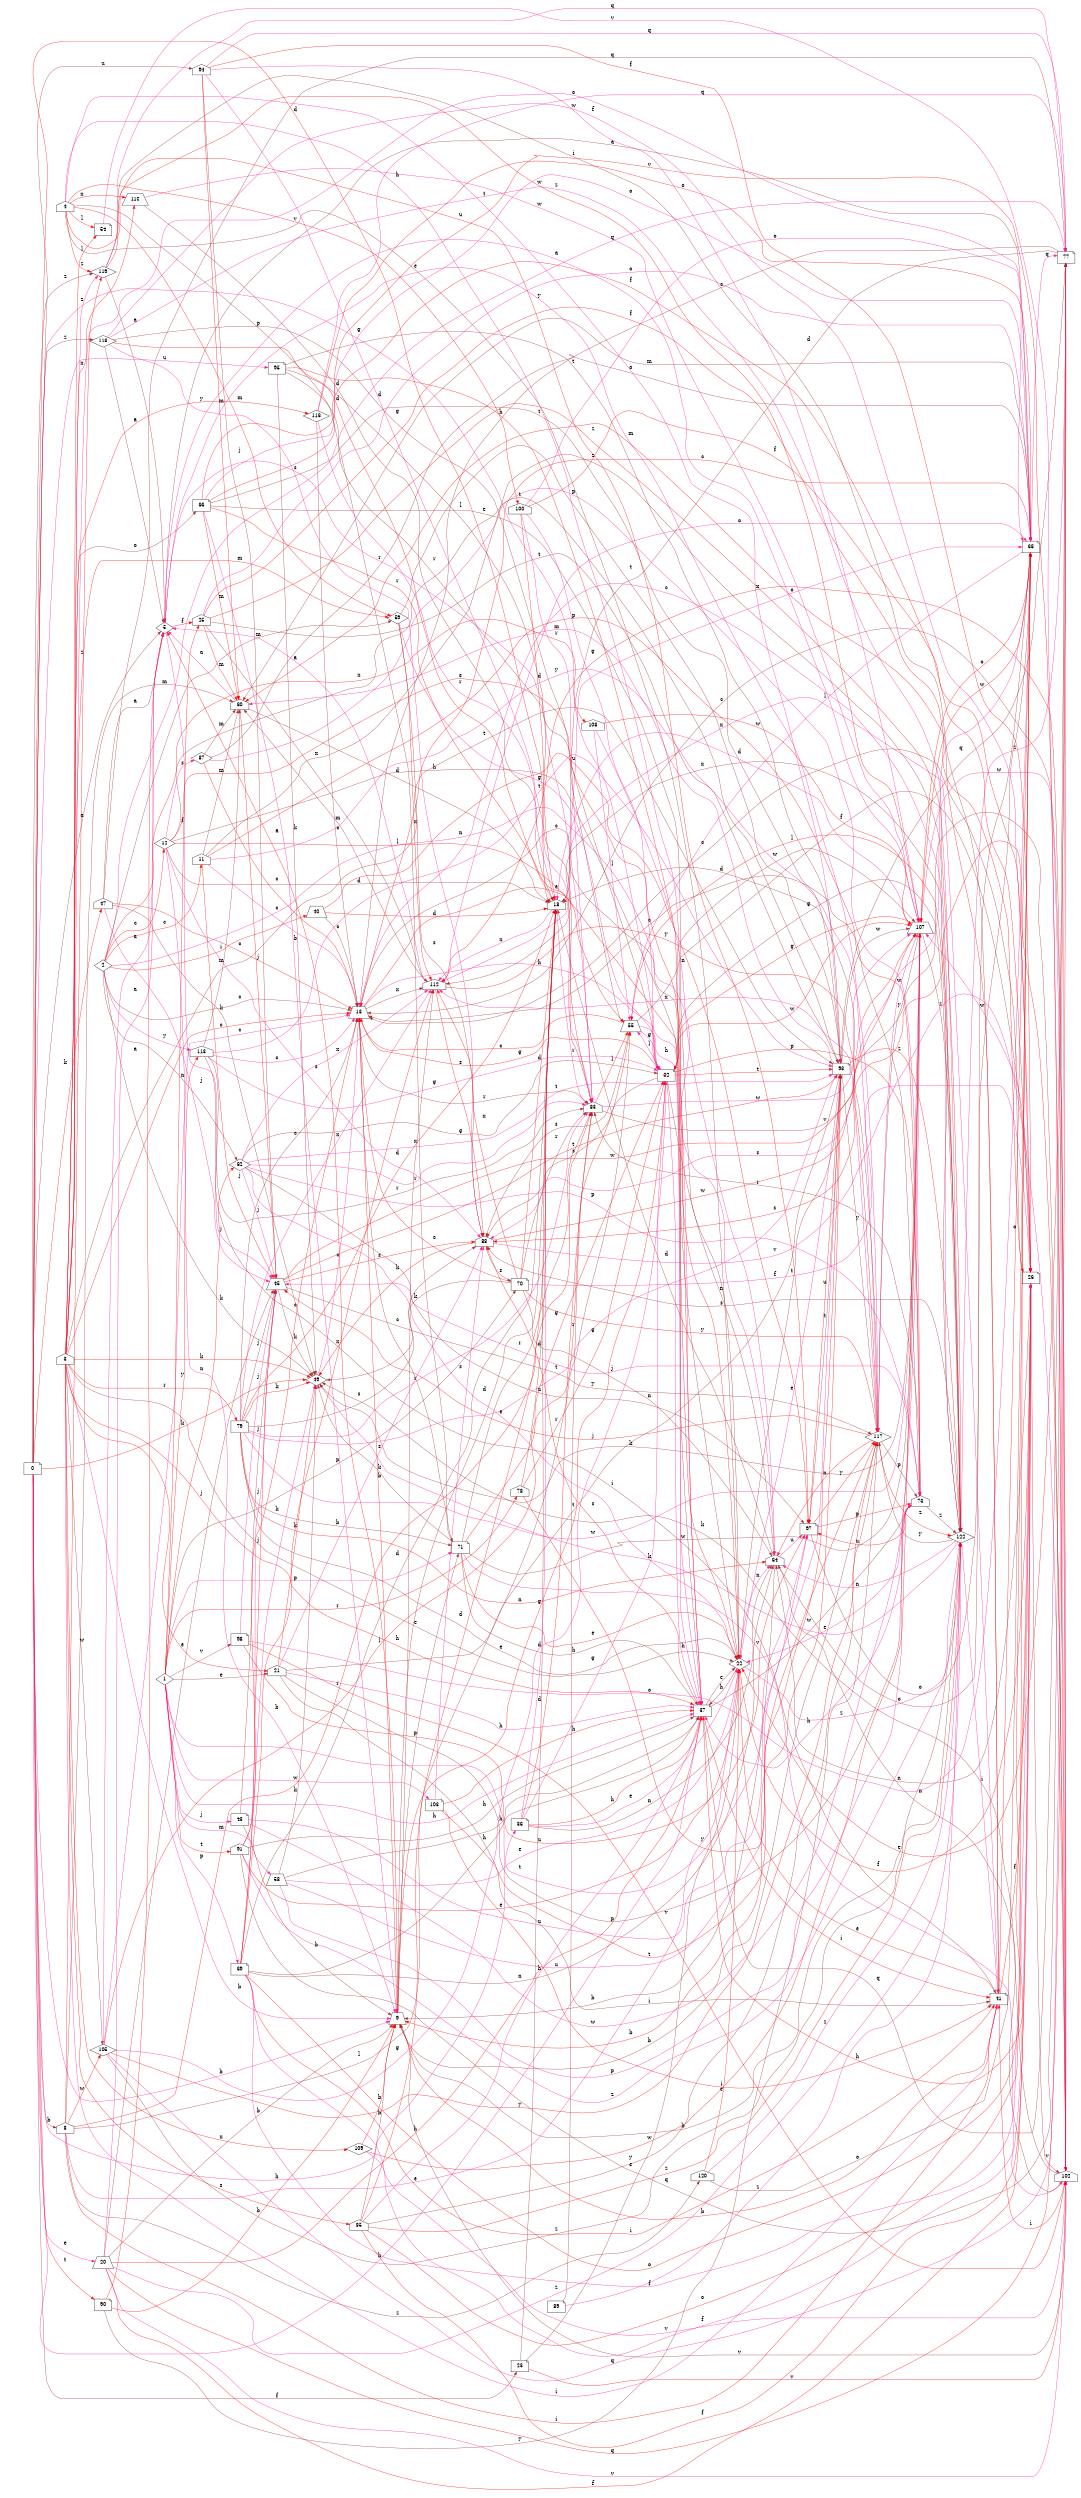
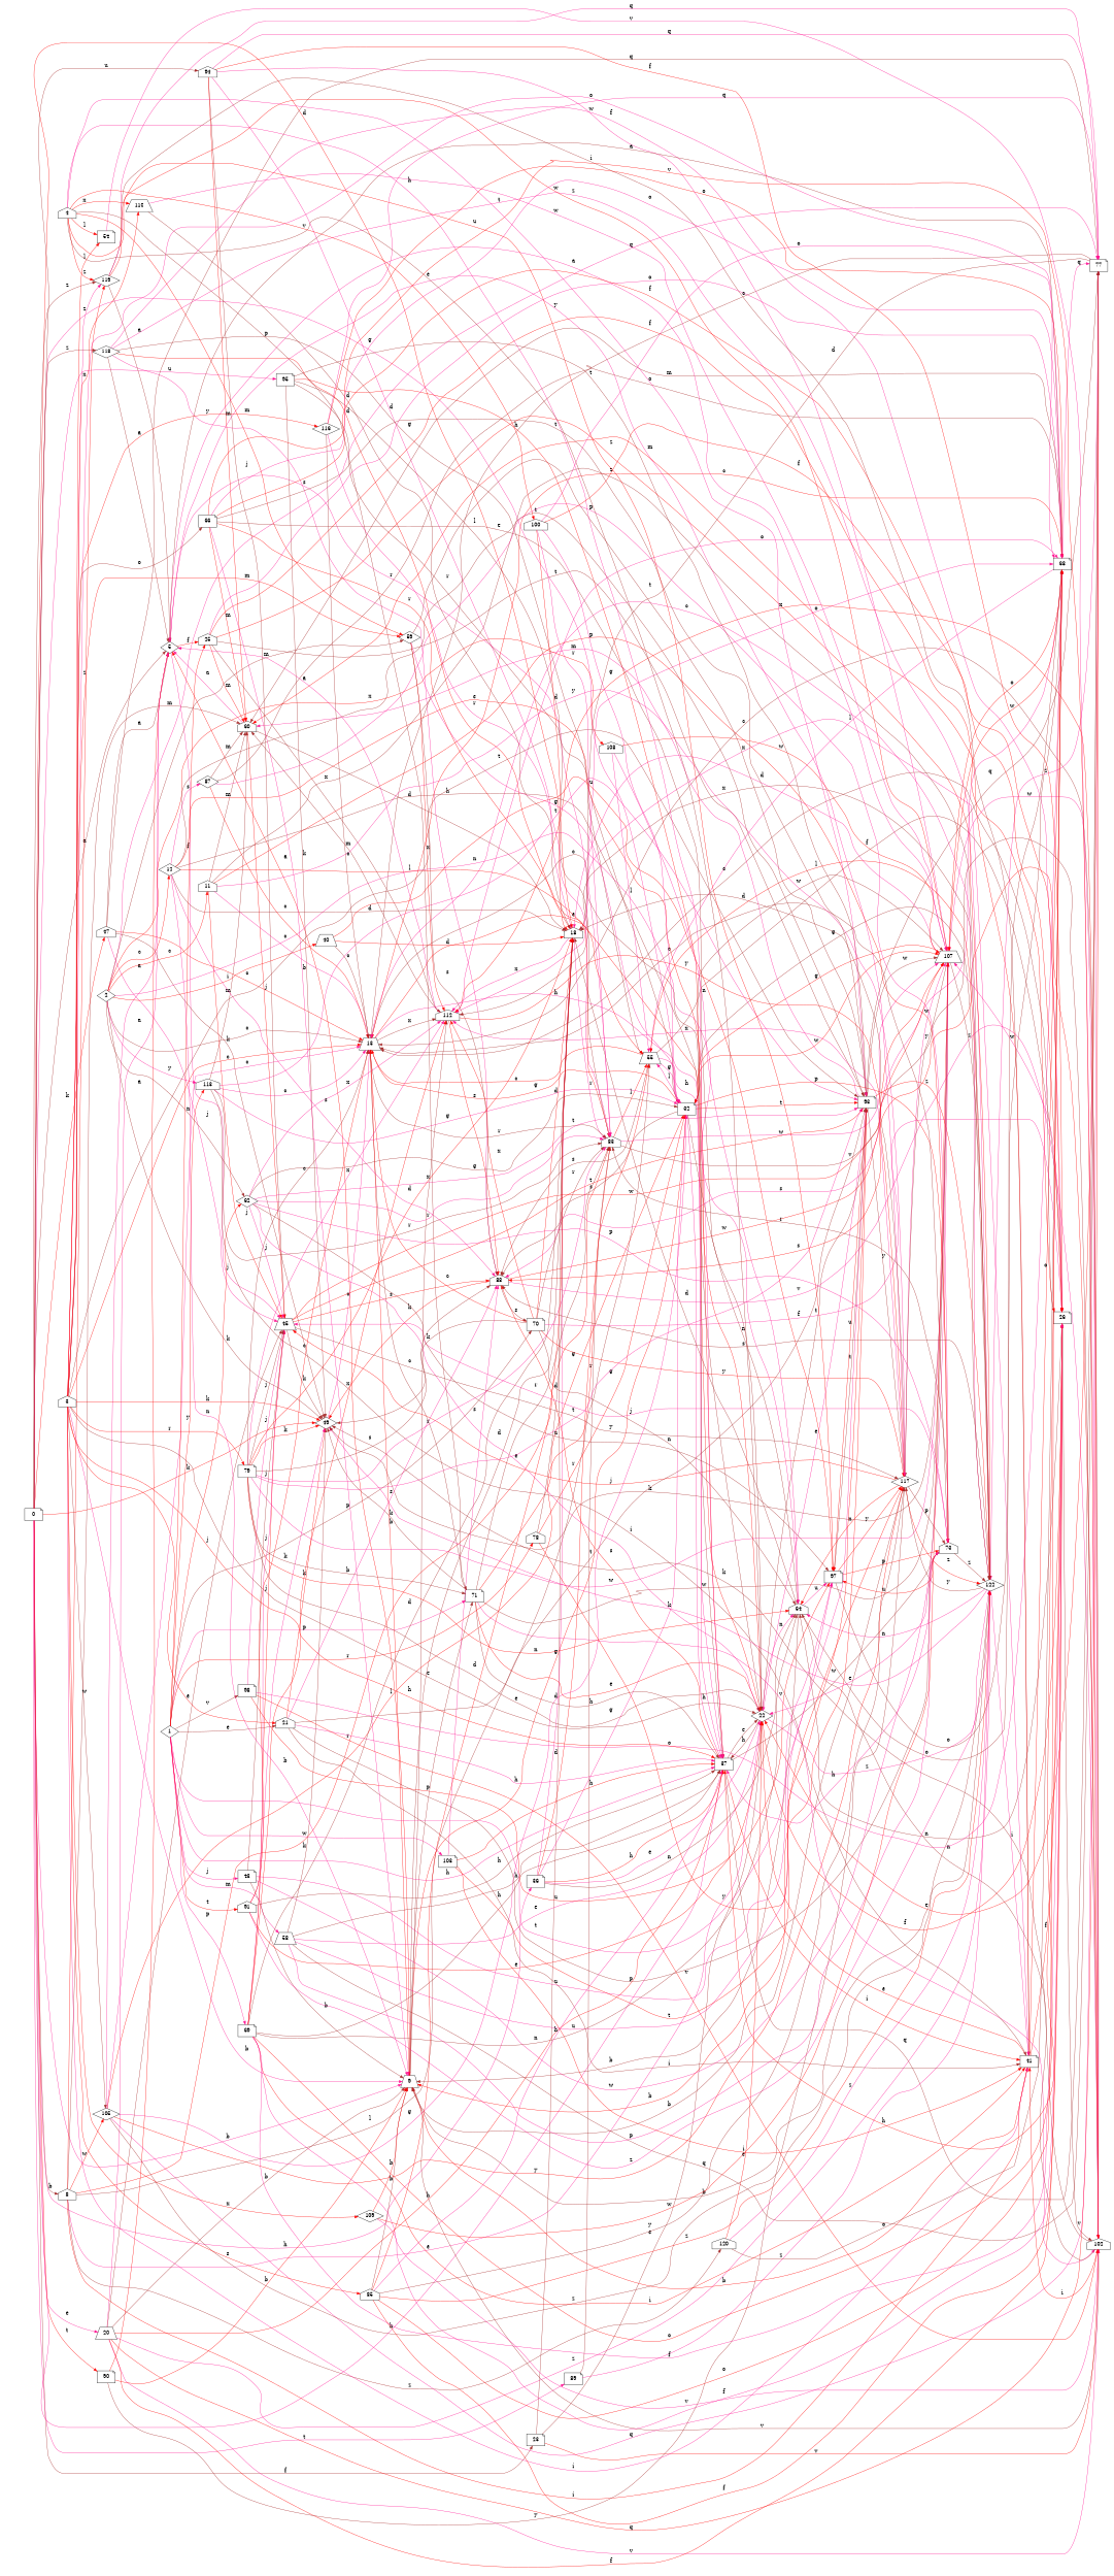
  strict digraph {
    rankdir=LR
    node [shape=note]
    edge [color=brown]
    5 [shape=diamond]
    0
    8 [shape=house]
    9 [shape=trapezium]
    18 [shape=house]
    20 [shape=trapezium]
    23
    32
    36
    37
    47 [shape=house]
    49 [shape=diamond]
    89
    90
    94 [shape=house]
    95
    118 [shape=diamond]
    119 [shape=diamond]
    25 [shape=house]
    45 [shape=trapezium]
    83 [shape=house]
    117 [shape=diamond]
    22 [shape=diamond]
    41
    105 [shape=diamond]
    55 [shape=trapezium]
    60 [shape=house]
    120 [shape=house]
    71
    102 [shape=house]
    112 [shape=house]
    68
    77
    122 [shape=diamond]
    26
    93
    64 [shape=house]
    73 [shape=house]
    88 [shape=house]
    107 [shape=trapezium]
    13 [shape=trapezium]
    1 [shape=diamond]
    21 [shape=house]
    43
    58 [shape=trapezium]
    62 [shape=diamond]
    69
    70
    78 [shape=house]
    91 [shape=house]
    98
    103
    113 [shape=house]
    97
    2 [shape=diamond]
    11 [shape=house]
    12 [shape=diamond]
    40 [shape=trapezium]
    59 [shape=diamond]
    108 [shape=house]
    87 [shape=diamond]
    3 [shape=house]
    54
    66
    79
    85 [shape=house]
    109 [shape=diamond]
    110 [shape=trapezium]
    116 [shape=diamond]
    4 [shape=house]
    100 [shape=house]
    5 -> 25 [color=red label=f]
    5 -> 45 [color=deeppink label=j]
    5 -> 83 [color=deeppink label=r]
    5 -> 117 [color=deeppink label=y]
    0 -> 5 [label=a]
    0 -> 8 [label=b]
    0 -> 9 [color=deeppink label=b]
    0 -> 18 [color=red label=d]
    0 -> 20 [color=deeppink label=e]
    0 -> 23 [label=f]
    0 -> 32 [color=deeppink label=g]
    0 -> 36 [color=deeppink label=h]
    0 -> 37 [color=deeppink label=h]
    0 -> 47 [color=red label=k]
    0 -> 49 [color=red label=k]
+   0 -> 89 [color=deeppink label=t]
    0 -> 90 [color=red label=t]
    0 -> 94 [label=u]
    0 -> 95 [color=deeppink label=u]
    0 -> 118 [label=z]
    0 -> 119 [label=z]
    8 -> 119 [color=red label=z]
    8 -> 83 [color=red label=r]
    8 -> 22 [color=deeppink label=e]
    8 -> 41 [color=red label=i]
    8 -> 105 [color=red label=w]
    8 -> 55 [label=l]
    8 -> 60 [label=m]
    8 -> 120 [label=z]
    9 -> 5 [color=red label=a]
    9 -> 18 [label=d]
    9 -> 32 [color=red label=g]
    9 -> 71 [label=p]
    9 -> 102 [label=v]
    9 -> 112 [label=x]
    18 -> 83 [color=deeppink label=r]
    18 -> 112 [color=deeppink label=x]
    18 -> 68 [color=deeppink label=o]
    20 -> 5 [color=deeppink label=a]
    20 -> 9 [label=b]
    20 -> 37 [color=red label=h]
    20 -> 45 [label=j]
    20 -> 102 [color=deeppink label=v]
    20 -> 77 [color=red label=q]
    20 -> 122 [color=deeppink label=z]
    20 -> 26 [color=red label=f]
    23 -> 18 [label=d]
    23 -> 22 [label=e]
    23 -> 102 [color=red label=v]
    32 -> 37 [color=deeppink label=h]
    32 -> 55 [color=deeppink label=l]
    32 -> 26 [label=f]
    32 -> 93 [color=red label=t]
    32 -> 64 [label=n]
    32 -> 73 [color=red label=p]
    32 -> 88 [label=s]
    32 -> 107 [color=red label=w]
    36 -> 18 [color=deeppink label=d]
    36 -> 32 [color=deeppink label=g]
    36 -> 37 [color=red label=h]
    36 -> 83 [color=red label=r]
    36 -> 22 [color=deeppink label=e]
    36 -> 64 [label=n]
    37 -> 22 [label=e]
    37 -> 41 [color=red label=i]
    37 -> 77 [label=q]
    37 -> 88 [color=red label=s]
    37 -> 107 [label=w]
    47 -> 5 [label=a]
    47 -> 49 [label=k]
    47 -> 45 [color=deeppink label=j]
    47 -> 77 [label=q]
    47 -> 13 [color=red label=c]
    49 -> 13 [color=deeppink label=c]
    89 -> 83 [label=r]
    89 -> 122 [color=deeppink label=z]
    90 -> 5 [color=red label=a]
    90 -> 9 [color=red label=b]
    90 -> 117 [label=y]
    94 -> 18 [color=deeppink label=d]
    94 -> 45 [label=j]
    94 -> 60 [color=red label=m]
    94 -> 77 [color=deeppink label=q]
    94 -> 26 [color=red label=f]
    94 -> 107 [color=deeppink label=w]
    95 -> 37 [color=red label=h]
    95 -> 49 [label=k]
    95 -> 83 [label=r]
    95 -> 55 [label=l]
    95 -> 93 [label=t]
    118 -> 5 [label=a]
    118 -> 18 [color=red label=d]
    118 -> 32 [label=g]
    118 -> 122 [color=deeppink label=z]
    118 -> 26 [color=deeppink label=f]
    118 -> 88 [color=deeppink label=s]
    119 -> 5 [label=a]
    119 -> 41 [label=i]
    119 -> 77 [color=deeppink label=q]
    119 -> 107 [color=red label=w]
    25 -> 60 [color=red label=m]
    25 -> 112 [label=x]
    25 -> 68 [color=deeppink label=o]
    25 -> 122 [color=red label=z]
    25 -> 26 [color=red label=f]
    25 -> 93 [label=t]
    45 -> 49 [label=k]
    45 -> 117 [label=y]
    45 -> 93 [color=red label=t]
    45 -> 88 [color=red label=s]
    45 -> 107 [color=red label=w]
    83 -> 55 [color=red label=l]
    83 -> 102 [label=v]
    83 -> 107 [color=deeppink label=w]
    117 -> 9 [label=b]
    117 -> 18 [label=d]
    117 -> 45 [color=red label=j]
    117 -> 112 [color=deeppink label=x]
    117 -> 122 [color=red label=z]
    117 -> 64 [color=red label=n]
    117 -> 73 [label=p]
    117 -> 107 [color=deeppink label=w]
    22 -> 37 [label=h]
    22 -> 122 [color=deeppink label=z]
    22 -> 26 [color=red label=f]
    22 -> 93 [label=t]
    22 -> 64 [color=deeppink label=n]
    22 -> 13 [label=c]
    41 -> 9 [color=red label=b]
    41 -> 22 [color=red label=e]
    41 -> 60 [color=red label=m]
    41 -> 112 [color=deeppink label=x]
    41 -> 68 [color=red label=o]
    41 -> 26 [color=red label=f]
    105 -> 5 [color=deeppink label=a]
    105 -> 32 [color=deeppink label=g]
    105 -> 117 [color=red label=y]
    105 -> 55 [color=red label=l]
    105 -> 77 [color=deeppink label=q]
    105 -> 122 [label=z]
    105 -> 13 [color=deeppink label=c]
    55 -> 32 [color=deeppink label=g]
    55 -> 37 [color=deeppink label=h]
    55 -> 88 [label=s]
    55 -> 107 [label=w]
    55 -> 13 [color=red label=c]
    60 -> 5 [color=deeppink label=a]
    60 -> 18 [label=d]
    60 -> 45 [color=red label=j]
    120 -> 22 [color=red label=e]
    120 -> 68 [label=o]
    120 -> 122 [color=deeppink label=z]
    71 -> 32 [color=red label=g]
    71 -> 37 [label=h]
    71 -> 49 [label=k]
    71 -> 83 [label=r]
    71 -> 22 [color=red label=e]
    71 -> 102 [color=deeppink label=v]
    71 -> 107 [label=w]
    71 -> 13 [label=c]
    102 -> 49 [label=k]
    102 -> 41 [color=red label=i]
    102 -> 112 [color=red label=x]
    102 -> 64 [label=n]
    102 -> 88 [color=red label=s]
    102 -> 107 [color=deeppink label=w]
    102 -> 13 [label=c]
    112 -> 5 [color=deeppink label=a]
    112 -> 117 [color=red label=y]
    112 -> 60 [label=m]
    112 -> 68 [color=deeppink label=o]
    112 -> 88 [color=red label=s]
    68 -> 5 [label=a]
    68 -> 55 [color=deeppink label=l]
    68 -> 60 [label=m]
    68 -> 77 [color=deeppink label=q]
    68 -> 88 [color=deeppink label=s]
    68 -> 107 [color=red label=w]
    68 -> 13 [color=red label=c]
    77 -> 18 [label=d]
    77 -> 22 [color=red label=e]
    77 -> 122 [color=deeppink label=z]
    77 -> 13 [label=c]
    122 -> 9 [label=b]
    122 -> 32 [label=g]
    122 -> 49 [color=deeppink label=k]
    122 -> 117 [label=y]
    122 -> 41 [color=deeppink label=i]
    122 -> 55 [color=red label=l]
    122 -> 112 [label=x]
    122 -> 64 [color=deeppink label=n]
    122 -> 88 [label=s]
    122 -> 13 [color=deeppink label=c]
    26 -> 37 [color=red label=h]
    26 -> 102 [label=v]
    26 -> 64 [label=n]
    26 -> 107 [color=deeppink label=w]
    26 -> 13 [label=c]
    93 -> 9 [color=red label=b]
    93 -> 117 [label=y]
    93 -> 22 [color=deeppink label=e]
    93 -> 60 [color=deeppink label=m]
    93 -> 77 [label=q]
    93 -> 122 [color=red label=z]
    93 -> 107 [label=w]
    93 -> 97 [color=red label=u]
    64 -> 9 [label=b]
    64 -> 18 [label=d]
    64 -> 68 [label=o]
    64 -> 97 [color=deeppink label=u]
    73 -> 37 [color=deeppink label=h]
    73 -> 45 [color=deeppink label=j]
    73 -> 83 [label=r]
    73 -> 22 [color=deeppink label=e]
    73 -> 122 [label=z]
    73 -> 13 [label=c]
    73 -> 97 [color=red label=u]
    88 -> 49 [color=red label=k]
    88 -> 102 [color=deeppink label=v]
    88 -> 107 [color=red label=w]
    88 -> 70 [label=s]
    107 -> 5 [color=deeppink label=a]
    107 -> 18 [color=deeppink label=d]
    107 -> 32 [color=red label=g]
    107 -> 49 [label=k]
    107 -> 117 [label=y]
    107 -> 68 [color=red label=o]
    107 -> 122 [label=z]
    13 -> 9 [color=red label=b]
    13 -> 32 [color=red label=g]
    13 -> 37 [color=deeppink label=h]
    13 -> 83 [label=r]
    13 -> 22 [color=red label=e]
    13 -> 112 [label=x]
    1 -> 37 [color=deeppink label=h]
    1 -> 25 [color=red label=f]
    1 -> 71 [color=deeppink label=p]
    1 -> 93 [color=deeppink label=t]
    1 -> 21 [label=e]
    1 -> 43 [color=deeppink label=j]
    1 -> 58 [color=deeppink label=m]
    1 -> 62 [color=red label=n]
    1 -> 69 [color=deeppink label=p]
    1 -> 70 [label=p]
    1 -> 78 [color=red label=r]
    1 -> 91 [color=red label=t]
    1 -> 98 [label=v]
    1 -> 103 [color=deeppink label=w]
    1 -> 113 [color=red label=y]
    21 -> 37 [color=deeppink label=h]
    21 -> 49 [color=red label=k]
    21 -> 41 [label=i]
    21 -> 93 [label=t]
    21 -> 73 [label=p]
    21 -> 88 [color=deeppink label=s]
    43 -> 9 [label=b]
    43 -> 45 [label=j]
    43 -> 107 [color=deeppink label=w]
    43 -> 97 [color=deeppink label=u]
    58 -> 37 [label=h]
    58 -> 49 [label=k]
    58 -> 22 [color=deeppink label=e]
    58 -> 73 [color=deeppink label=p]
    58 -> 97 [color=deeppink label=u]
    62 -> 32 [label=g]
    62 -> 45 [color=deeppink label=j]
    62 -> 83 [color=deeppink label=r]
    62 -> 22 [color=deeppink label=e]
    62 -> 112 [color=deeppink label=x]
    62 -> 93 [color=deeppink label=t]
    62 -> 73 [color=deeppink label=p]
    62 -> 97 [label=u]
    69 -> 18 [label=d]
    69 -> 37 [label=h]
    69 -> 49 [color=deeppink label=k]
    69 -> 45 [color=red label=j]
    69 -> 41 [color=red label=i]
    69 -> 102 [color=deeppink label=v]
    69 -> 112 [color=red label=x]
    69 -> 68 [color=red label=o]
    69 -> 26 [color=deeppink label=f]
    69 -> 64 [label=n]
    70 -> 18 [color=red label=d]
    70 -> 49 [label=k]
    70 -> 83 [label=r]
    70 -> 117 [color=red label=y]
    70 -> 112 [color=red label=x]
    70 -> 26 [color=deeppink label=f]
    70 -> 64 [label=n]
    70 -> 13 [color=red label=c]
    78 -> 18 [label=d]
    78 -> 32 [color=red label=g]
    78 -> 117 [color=red label=y]
    91 -> 37 [label=h]
    91 -> 45 [color=deeppink label=j]
    91 -> 22 [color=red label=e]
-   91 -> 77 [label=q]
+   58 -> 77 [label=q]
    91 -> 122 [color=deeppink label=z]
    91 -> 13 [color=red label=c]
    98 -> 45 [color=deeppink label=j]
    98 -> 102 [color=red label=v]
    98 -> 68 [color=deeppink label=o]
    98 -> 97 [color=red label=u]
    103 -> 37 [color=red label=h]
    103 -> 41 [color=red label=i]
    103 -> 93 [color=red label=t]
    103 -> 88 [color=deeppink label=s]
    113 -> 32 [color=deeppink label=g]
    113 -> 83 [label=r]
    113 -> 41 [label=i]
    113 -> 60 [label=m]
    113 -> 93 [color=deeppink label=t]
    113 -> 13 [color=deeppink label=c]
    97 -> 117 [color=red label=y]
    97 -> 68 [label=o]
    97 -> 93 [label=t]
    97 -> 73 [color=red label=p]
    2 -> 49 [label=k]
    2 -> 77 [color=deeppink label=q]
    2 -> 64 [color=deeppink label=n]
    2 -> 13 [label=c]
    2 -> 62 [label=n]
    2 -> 113 [color=deeppink label=y]
    2 -> 11 [color=red label=c]
    2 -> 12 [color=red label=c]
    2 -> 40 [color=red label=i]
    2 -> 59 [label=m]
    2 -> 108 [color=red label=x]
    11 -> 45 [color=red label=j]
    11 -> 117 [color=deeppink label=y]
    11 -> 60 [label=m]
    11 -> 122 [label=z]
    11 -> 73 [color=red label=p]
    11 -> 13 [color=deeppink label=c]
    12 -> 9 [color=deeppink label=b]
    12 -> 18 [label=d]
    12 -> 37 [label=h]
    12 -> 22 [color=red label=e]
    12 -> 55 [color=red label=l]
    12 -> 93 [label=t]
    12 -> 88 [color=deeppink label=s]
    12 -> 87 [color=deeppink label=s]
    40 -> 18 [color=red label=d]
    40 -> 13 [label=c]
    40 -> 97 [color=red label=u]
    59 -> 32 [color=deeppink label=g]
    59 -> 112 [color=red label=x]
    59 -> 93 [label=t]
    59 -> 88 [label=s]
    108 -> 55 [color=deeppink label=l]
    108 -> 64 [color=deeppink label=n]
    108 -> 107 [color=red label=w]
    87 -> 60 [label=m]
    87 -> 68 [label=o]
    87 -> 73 [color=deeppink label=p]
    87 -> 13 [color=red label=c]
    3 -> 9 [color=deeppink label=b]
    3 -> 37 [color=red label=h]
    3 -> 49 [color=red label=k]
    3 -> 119 [color=deeppink label=z]
    3 -> 22 [label=e]
    3 -> 41 [color=deeppink label=i]
    3 -> 105 [label=w]
    3 -> 68 [color=deeppink label=o]
    3 -> 93 [label=t]
    3 -> 13 [color=red label=c]
    3 -> 21 [color=red label=e]
    3 -> 59 [color=red label=m]
    3 -> 54 [color=red label=l]
    3 -> 66 [label=o]
    3 -> 79 [color=red label=r]
    3 -> 85 [color=red label=s]
    3 -> 109 [color=red label=x]
    3 -> 110 [color=red label=x]
    3 -> 116 [color=red label=y]
    54 -> 102 [color=deeppink label=v]
    66 -> 9 [color=deeppink label=b]
    66 -> 83 [color=red label=r]
    66 -> 22 [label=e]
    66 -> 60 [color=red label=m]
    66 -> 102 [color=red label=v]
    66 -> 68 [color=deeppink label=o]
    66 -> 26 [color=red label=f]
    66 -> 93 [label=t]
    79 -> 18 [color=red label=d]
    79 -> 49 [color=red label=k]
    79 -> 45 [label=j]
    79 -> 83 [color=deeppink label=r]
    79 -> 22 [label=e]
    79 -> 71 [label=b]
    79 -> 112 [color=deeppink label=x]
    79 -> 93 [color=deeppink label=t]
    79 -> 64 [color=red label=n]
    79 -> 88 [label=s]
    79 -> 107 [color=deeppink label=w]
    79 -> 13 [label=c]
    85 -> 9 [label=b]
    85 -> 18 [color=red label=d]
    85 -> 37 [color=deeppink label=h]
    85 -> 117 [label=y]
    85 -> 68 [color=red label=o]
    85 -> 122 [color=red label=z]
    85 -> 26 [color=red label=f]
    109 -> 9 [color=red label=b]
    109 -> 26 [color=deeppink label=f]
    109 -> 107 [color=red label=w]
    110 -> 18 [label=d]
    110 -> 107 [color=deeppink label=w]
    116 -> 83 [color=deeppink label=r]
    116 -> 68 [color=red label=o]
    116 -> 77 [color=deeppink label=q]
    116 -> 13 [label=c]
    4 -> 37 [color=deeppink label=h]
    4 -> 119 [color=red label=z]
    4 -> 22 [label=e]
    4 -> 71 [label=p]
    4 -> 93 [color=deeppink label=t]
    4 -> 97 [color=red label=u]
    4 -> 59 [color=red label=m]
    4 -> 54 [color=red label=l]
    4 -> 110 [color=red label=x]
    4 -> 100 [color=red label=v]
    100 -> 18 [color=red label=d]
    100 -> 32 [color=deeppink label=g]
    100 -> 83 [color=deeppink label=r]
    100 -> 68 [color=deeppink label=o]
    100 -> 26 [color=red label=f]
  }
